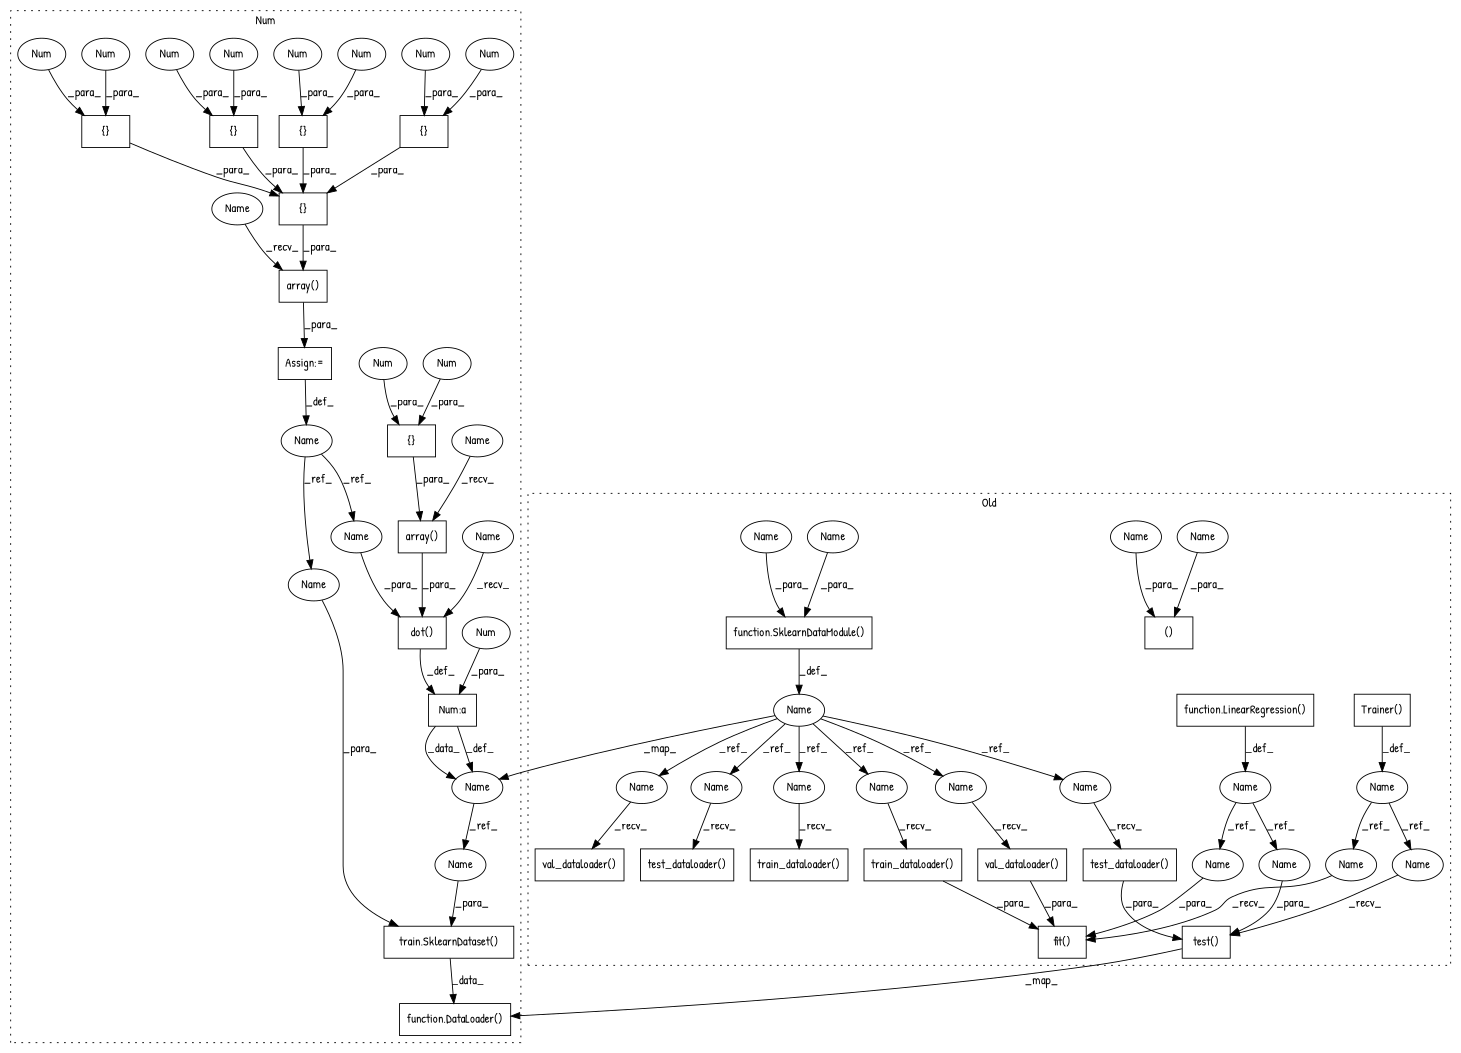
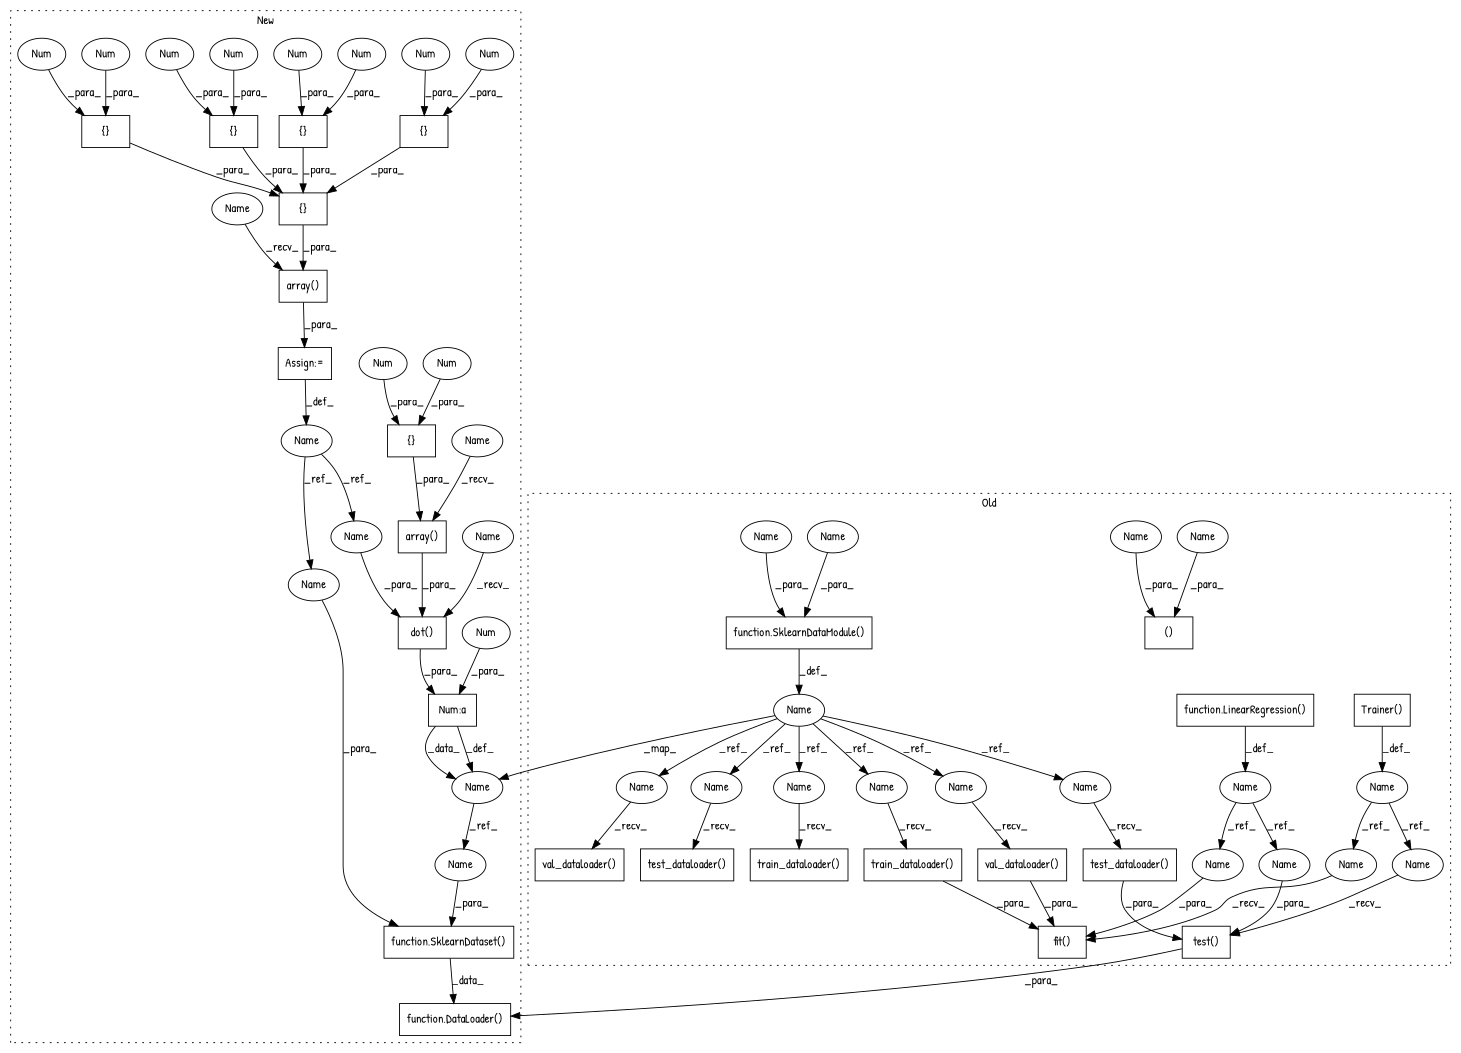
  digraph {
    fontname="Patrick Hand"
    node [a=87 fontname="Patrick Hand" l=1 s=603 shape=ellipse]
    edge [fontname="Patrick Hand"]
    n1 [a=75 l="12,1" label="fit()" s="672,767" shape=box]
    n2 [l=7 label=Name]
    n3 [a=75 l="13,1" label="test()" s="773,830" shape=box]
    n4 [a=75 l="18,1" label="function.SklearnDataModule()" s="512,534" shape=box]
    n5 [a=75 l=37 label="test_dataloader()" s=793 shape=box]
    n6 [l=7 label=Name s=502]
    n7 [a=75 l=38 label="train_dataloader()" s=691 shape=box]
    n8 [a=75 l=37 label="test_dataloader()" s=1216 shape=box]
    n9 [a=75 l=36 label="val_dataloader()" s=1154 shape=box]
    n10 [a=75 l=54 label="Trainer()" s=613 shape=box]
    n11 [l=5 label=Name s=541]
    n12 [a=75 l=36 label="val_dataloader()" s=731 shape=box]
    n13 [a=75 l=49 label="function.LinearRegression()" s=549 shape=box]
    n14 [a=54 l=3 label="()" s=428 shape=box]
    n15 [a=75 l=38 label="train_dataloader()" s=1114 shape=box]
    n16 [l=7 label=Name s=773]
    n17 [l=7 label=Name s=672]
    n18 [label=Name s=427]
    n19 [label=Name s=530]
    n20 [l=7 label=Name s=793]
    n21 [l=7 label=Name s=1154]
    n22 [l=7 label=Name s=691]
    n23 [l=7 label=Name s=1216]
    n24 [l=7 label=Name s=1114]
    n25 [l=7 label=Name s=731]
    n26 [l=5 label=Name s=684]
    n27 [l=5 label=Name s=786]
    n28 [label=Name s=430]
    n29 [label=Name s=533]
    n30 [a=59 l="1,0" label="{}" s="488,493" shape=box]
    n31 [a=68 l=3 label="Assign:=" s=449 shape=box]
    n32 [a=82 l=3 label="Num:a" s=534 shape=box]
    n33 [a=75 l="11,15" label="function.DataLoader()" s="577,608" shape=box]
    n34 [a=59 l="1,0" label="{}" s="524,531" shape=box]
    n35 [a=75 l="9,1" label="array()" s="515,532" shape=box]
    n36 [a=59 l="1,0" label="{}" s="480,485" shape=box]
    n37 [a=75 l="9,1" label="array()" s="452,495" shape=box]
    n38 [a=59 l="1,0" label="{}" s="461,494" shape=box]
-   n39 [a=75 l="15,1" label="train.SklearnDataset()" s="588,607" shape=box]
+   n39 [a=75 l="15,1" label="function.SklearnDataset()" s="588,607" shape=box]
    n40 [a=59 l="1,0" label="{}" s="472,477" shape=box]
    n41 [label=Name s=543]
    n42 [a=59 l="1,0" label="{}" s="462,469" shape=box]
    n43 [label=Name s=448]
    n44 [a=75 l="7,1" label="dot()" s="505,533" shape=box]
    n45 [a=76 label=Num s=530]
    n46 [a=76 l=3 label=Num s=525]
    n47 [a=76 label=Num s=484]
    n48 [a=76 label=Num s=537]
    n49 [a=76 label=Num s=473]
    n50 [a=76 label=Num s=468]
    n51 [a=76 label=Num s=489]
    n52 [a=76 label=Num s=476]
    n53 [a=76 label=Num s=481]
    n54 [a=76 l=3 label=Num s=463]
    n55 [a=76 label=Num s=492]
    n56 [l=2 label=Name s=505]
    n57 [l=2 label=Name s=515]
    n58 [l=2 label=Name s=452]
    n59 [label=Name]
    n60 [label=Name s=512]
    n61 [label=Name s=606]
    subgraph cluster_1 {
      label=Old
      style=dotted
      n1
      n2
      n3
      n4
      n5
      n6
      n7
      n8
      n9
      n10
      n11
      n12
      n13
      n14
      n15
      n16
      n17
      n18
      n19
      n20
      n21
      n22
      n23
      n24
      n25
      n26
      n27
      n28
      n29
    }
    subgraph cluster_2 {
-     label=Num
+     label=New
      style=dotted
      n30
      n31
      n32
      n33
      n34
      n35
      n36
      n37
      n38
      n39
      n40
      n41
      n42
      n43
      n44
      n45
      n46
      n47
      n48
      n49
      n50
      n51
      n52
      n53
      n54
      n55
      n56
      n57
      n58
      n59
      n60
      n61
    }
    n2 -> n16 [label=_ref_]
    n2 -> n17 [label=_ref_]
-   n3 -> n33 [label=_map_]
+   n3 -> n33 [label=_para_]
    n4 -> n6 [label=_def_]
    n5 -> n3 [label=_para_]
    n6 -> n20 [label=_ref_]
    n6 -> n21 [label=_ref_]
    n6 -> n22 [label=_ref_]
    n6 -> n23 [label=_ref_]
    n6 -> n24 [label=_ref_]
    n6 -> n25 [label=_ref_]
    n6 -> n41 [label=_map_]
    n7 -> n1 [label=_para_]
    n10 -> n2 [label=_def_]
    n11 -> n26 [label=_ref_]
    n11 -> n27 [label=_ref_]
    n12 -> n1 [label=_para_]
    n13 -> n11 [label=_def_]
    n16 -> n3 [label=_recv_]
    n17 -> n1 [label=_recv_]
    n18 -> n14 [label=_para_]
    n19 -> n4 [label=_para_]
    n20 -> n5 [label=_recv_]
    n21 -> n9 [label=_recv_]
    n22 -> n7 [label=_recv_]
    n23 -> n8 [label=_recv_]
    n24 -> n15 [label=_recv_]
    n25 -> n12 [label=_recv_]
    n26 -> n1 [label=_para_]
    n27 -> n3 [label=_para_]
    n28 -> n14 [label=_para_]
    n29 -> n4 [label=_para_]
    n30 -> n38 [label=_para_]
    n31 -> n43 [label=_def_]
    n32 -> n41 [label=_data_]
    n32 -> n41 [label=_def_]
    n34 -> n35 [label=_para_]
    n35 -> n44 [label=_para_]
    n36 -> n38 [label=_para_]
    n37 -> n31 [label=_para_]
    n38 -> n37 [label=_para_]
    n39 -> n33 [label=_data_]
    n40 -> n38 [label=_para_]
    n41 -> n61 [label=_ref_]
    n42 -> n38 [label=_para_]
    n43 -> n59 [label=_ref_]
    n43 -> n60 [label=_ref_]
-   n44 -> n32 [label=_def_]
+   n44 -> n32 [label=_para_]
    n45 -> n34 [label=_para_]
    n46 -> n34 [label=_para_]
    n47 -> n36 [label=_para_]
    n48 -> n32 [label=_para_]
    n49 -> n40 [label=_para_]
    n50 -> n42 [label=_para_]
    n51 -> n30 [label=_para_]
    n52 -> n40 [label=_para_]
    n53 -> n36 [label=_para_]
    n54 -> n42 [label=_para_]
    n55 -> n30 [label=_para_]
    n56 -> n44 [label=_recv_]
    n57 -> n35 [label=_recv_]
    n58 -> n37 [label=_recv_]
    n59 -> n39 [label=_para_]
    n60 -> n44 [label=_para_]
    n61 -> n39 [label=_para_]
  }
